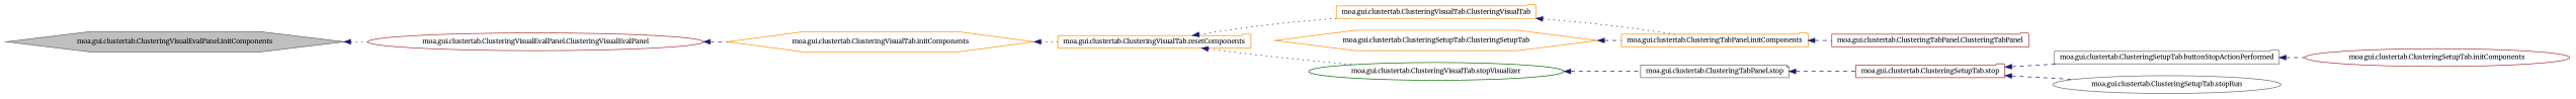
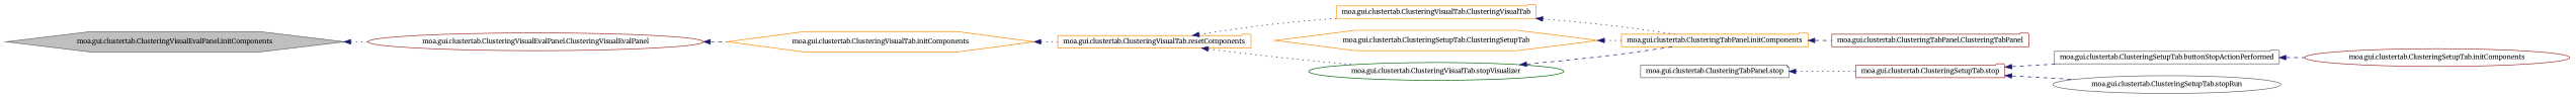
  digraph {
    fontname=Merriweather
    rankdir=LR
    node [color=darkorange fillcolor=white fontname=Merriweather fontsize=10 shape=folder style=filled]
    edge [color=midnightblue dir=back fontname=Merriweather fontsize=10 labelfontname=Helvetica labelfontsize=10 style=dashed]
    n1 [color=gray40 fillcolor=grey75 fontcolor=black height=0.2 label="moa.gui.clustertab.ClusteringVisualEvalPanel.initComponents" shape=hexagon width=0.4]
    n2 [color=brown height=0.2 label="moa.gui.clustertab.ClusteringVisualEvalPanel.ClusteringVisualEvalPanel" shape=ellipse width=0.4]
    n3 [height=0.2 label="moa.gui.clustertab.ClusteringVisualTab.initComponents" shape=hexagon width=0.4]
    n4 [height=0.2 label="moa.gui.clustertab.ClusteringVisualTab.resetComponents" width=0.4]
    n5 [height=0.2 label="moa.gui.clustertab.ClusteringVisualTab.ClusteringVisualTab" width=0.4]
    n6 [color=darkgreen height=0.2 label="moa.gui.clustertab.ClusteringVisualTab.stopVisualizer" shape=ellipse width=0.4]
    n7 [height=0.2 label="moa.gui.clustertab.ClusteringTabPanel.initComponents" width=0.4]
    n8 [color=gray40 height=0.2 label="moa.gui.clustertab.ClusteringTabPanel.stop" shape=note width=0.4]
    n9 [color=brown height=0.2 label="moa.gui.clustertab.ClusteringTabPanel.ClusteringTabPanel" width=0.4]
    n10 [color=brown height=0.2 label="moa.gui.clustertab.ClusteringSetupTab.stop" width=0.4]
    n11 [color=gray40 height=0.2 label="moa.gui.clustertab.ClusteringSetupTab.buttonStopActionPerformed" width=0.4]
    n12 [color=gray40 height=0.2 label="moa.gui.clustertab.ClusteringSetupTab.stopRun" shape=ellipse width=0.4]
    n13 [color=brown height=0.2 label="moa.gui.clustertab.ClusteringSetupTab.initComponents" shape=ellipse width=0.4]
    n14 [height=0.2 label="moa.gui.clustertab.ClusteringSetupTab.ClusteringSetupTab" shape=hexagon width=0.4]
    n1 -> n2 [style=dotted]
    n2 -> n3
    n3 -> n4 [style=dotted]
    n4 -> n5 [style=dotted]
    n4 -> n6 [style=dotted]
    n5 -> n7 [style=dotted]
-   n6 -> n8
+   n6 -> n7
    n7 -> n9
-   n8 -> n10
+   n8 -> n10 [style=dotted]
    n10 -> n11
    n10 -> n12
    n11 -> n13
-   n14 -> n7
+   n14 -> n7 [style=dotted]
  }
